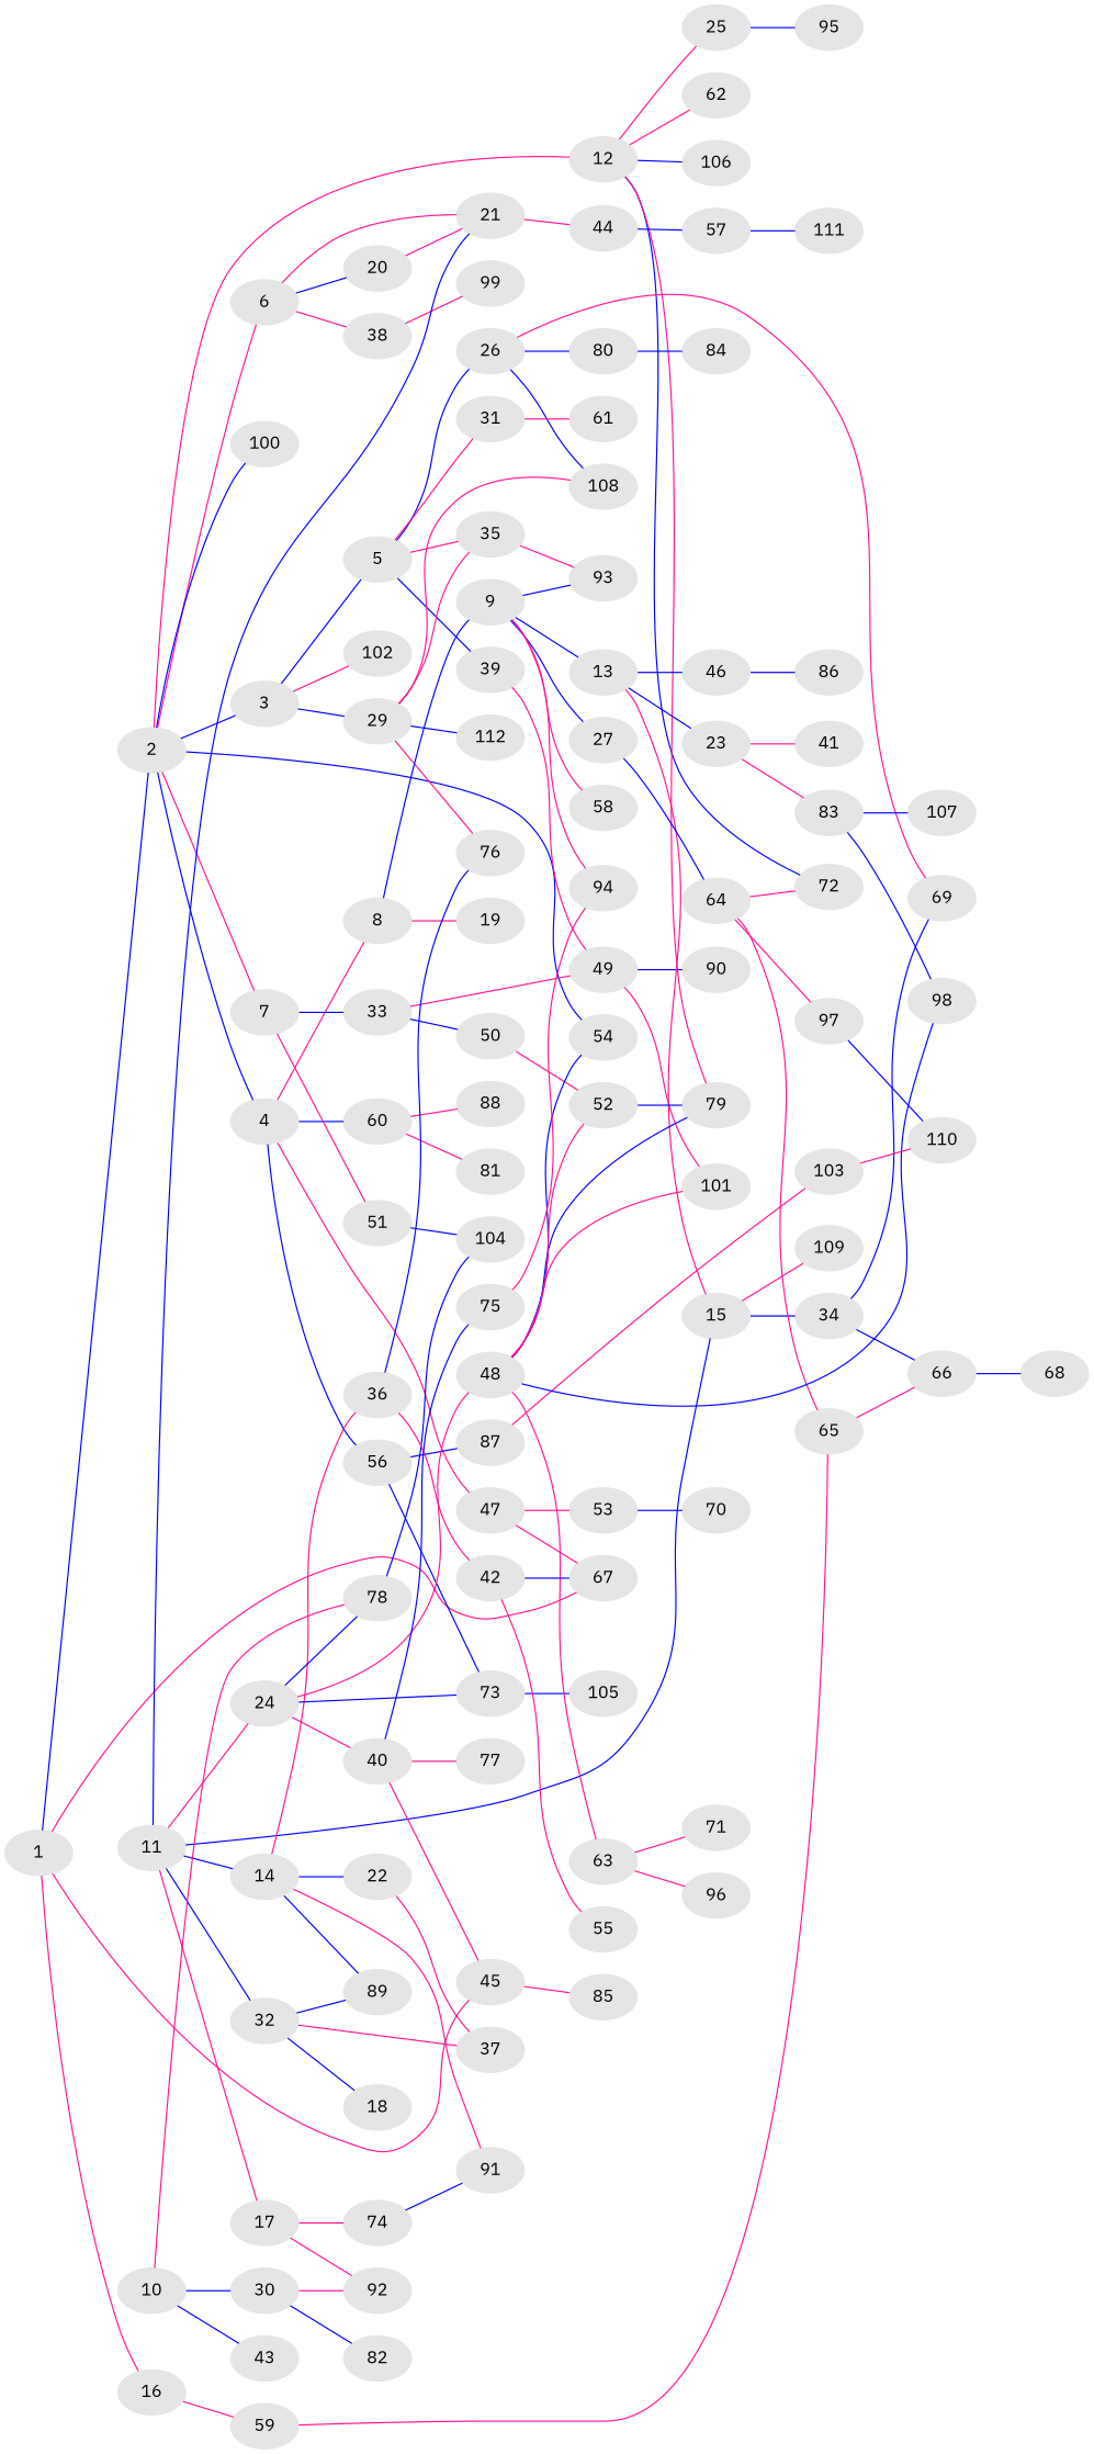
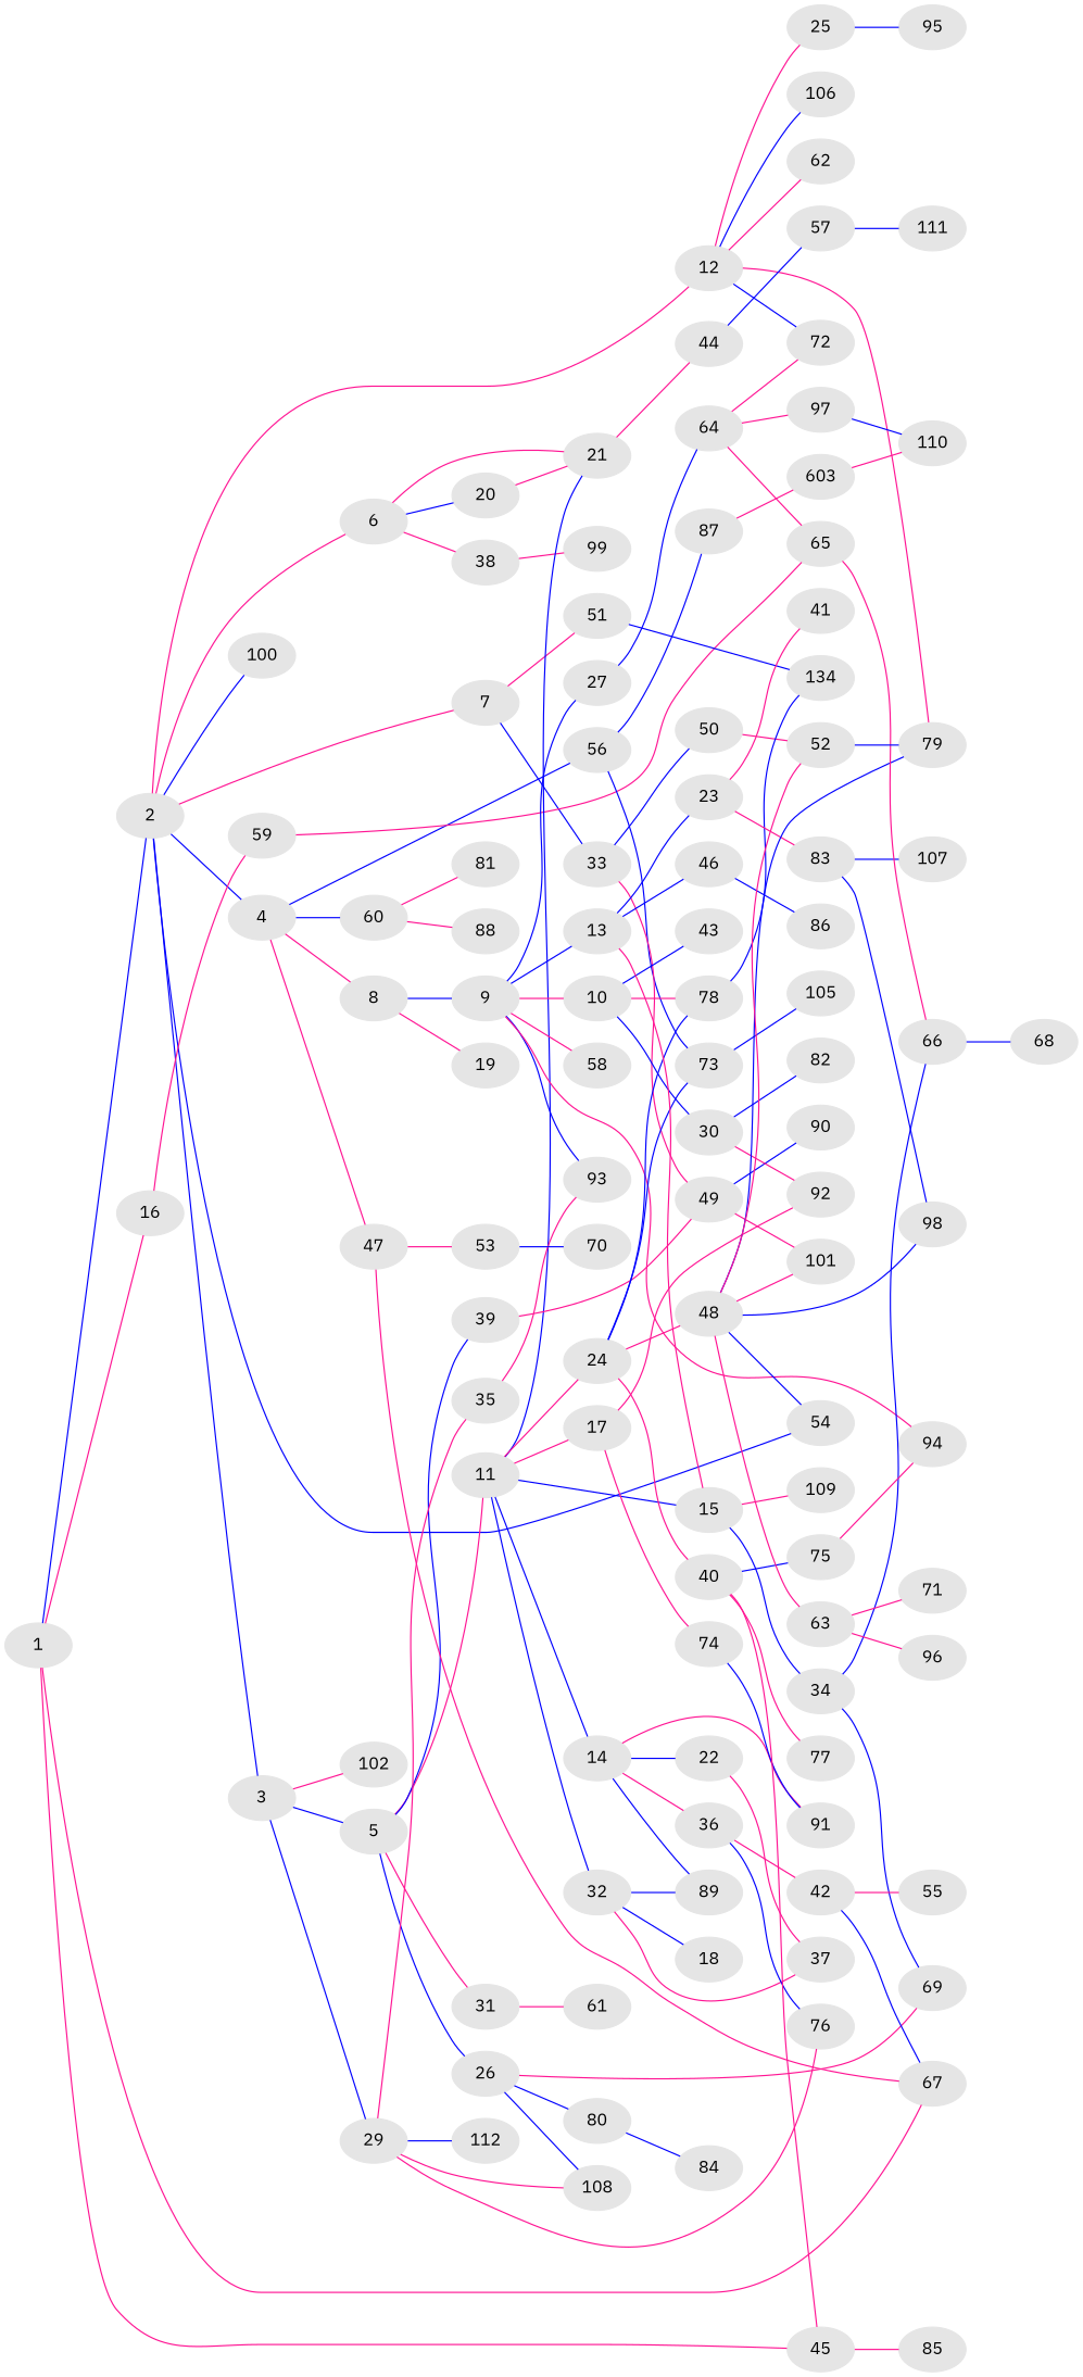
  graph {
    fontname="IBM Plex Sans"
    rankdir=LR
    node [color=gray90 fontname="IBM Plex Sans" style=filled]
    edge [color=deeppink fontname="IBM Plex Sans"]
    1
    2
    16
    45
    67
    3
    4
    6
    7
    12
    54
    100
    59
    85
    5
    29
    102
    8
    47
    56
    60
    20
    21
    38
    33
    51
    25
    62
    72
    79
    106
    11
    26
    31
    39
    108
    35
    76
    112
    9
    19
    53
    73
    87
    81
    88
    14
    15
    17
    24
    32
    69
    80
    61
    49
    44
    99
    50
-   104
+   104 [label=134]
    10
    13
    27
    58
    93
    94
    30
    43
    78
    23
    46
    64
    92
    82
    22
    36
    89
    91
    34
    109
    74
    40
    48
    18
    37
    95
    41
    83
    86
    42
    66
    65
    57
    98
    107
    75
    77
    52
    63
    101
    105
    84
    97
    90
    68
    55
    111
    70
    71
    96
-   103
+   103 [label=603]
    110
    1 -- 2 [color=blue]
    1 -- 16
    1 -- 45
    1 -- 67
    2 -- 3 [color=blue]
    2 -- 4 [color=blue]
    2 -- 6
    2 -- 7
    2 -- 12
    2 -- 54 [color=blue]
    2 -- 100 [color=blue]
    16 -- 59
    45 -- 85
    3 -- 5 [color=blue]
    3 -- 29 [color=blue]
    3 -- 102
    4 -- 8
    4 -- 47
    4 -- 56 [color=blue]
    4 -- 60 [color=blue]
    6 -- 20 [color=blue]
    6 -- 21
    6 -- 38
    7 -- 33 [color=blue]
    7 -- 51
    12 -- 25
    12 -- 62
    12 -- 72 [color=blue]
    12 -- 79
    12 -- 106 [color=blue]
    59 -- 65
-   5 -- 35
+   5 -- 11
    5 -- 26 [color=blue]
    5 -- 31
    5 -- 39 [color=blue]
    29 -- 108
    29 -- 35
    29 -- 76
    29 -- 112 [color=blue]
    8 -- 9 [color=blue]
    8 -- 19
    47 -- 67
    47 -- 53
    56 -- 73 [color=blue]
    56 -- 87 [color=blue]
    60 -- 81
    60 -- 88
    20 -- 21
    21 -- 44
    38 -- 99
    33 -- 49
    33 -- 50 [color=blue]
    51 -- 104 [color=blue]
    25 -- 95 [color=blue]
    11 -- 21 [color=blue]
    11 -- 14 [color=blue]
    11 -- 15 [color=blue]
    11 -- 17
    11 -- 24
    11 -- 32 [color=blue]
    26 -- 108 [color=blue]
    26 -- 69
    26 -- 80 [color=blue]
    31 -- 61
    39 -- 49
    35 -- 93
+   9 -- 10
    9 -- 13 [color=blue]
    9 -- 27 [color=blue]
    9 -- 58
    9 -- 93 [color=blue]
    9 -- 94
    53 -- 70 [color=blue]
    73 -- 105 [color=blue]
    87 -- 103
    14 -- 22 [color=blue]
    14 -- 36
    14 -- 89 [color=blue]
    14 -- 91
    15 -- 34 [color=blue]
    15 -- 109
    17 -- 92
    17 -- 74
    24 -- 73 [color=blue]
    24 -- 78 [color=blue]
    24 -- 40
    24 -- 48
    32 -- 89 [color=blue]
    32 -- 18 [color=blue]
    32 -- 37
    80 -- 84 [color=blue]
    49 -- 101
    49 -- 90 [color=blue]
    44 -- 57 [color=blue]
    50 -- 52
    10 -- 30 [color=blue]
    10 -- 43 [color=blue]
    10 -- 78
    13 -- 15
    13 -- 23 [color=blue]
    13 -- 46 [color=blue]
    27 -- 64 [color=blue]
    30 -- 92
    30 -- 82 [color=blue]
    78 -- 104 [color=blue]
    23 -- 41
    23 -- 83
    46 -- 86 [color=blue]
    64 -- 72
    64 -- 65
    64 -- 97
    22 -- 37
    36 -- 76 [color=blue]
    36 -- 42
    34 -- 69 [color=blue]
    34 -- 66 [color=blue]
    74 -- 91 [color=blue]
    40 -- 45
    40 -- 75 [color=blue]
    40 -- 77
    48 -- 54 [color=blue]
    48 -- 79 [color=blue]
    48 -- 98 [color=blue]
    48 -- 52
    48 -- 63
    48 -- 101
    83 -- 98 [color=blue]
    83 -- 107 [color=blue]
    42 -- 67 [color=blue]
    42 -- 55
    66 -- 68 [color=blue]
    65 -- 66
    57 -- 111 [color=blue]
    75 -- 94
    52 -- 79 [color=blue]
    63 -- 71
    63 -- 96
    97 -- 110 [color=blue]
    103 -- 110
  }
